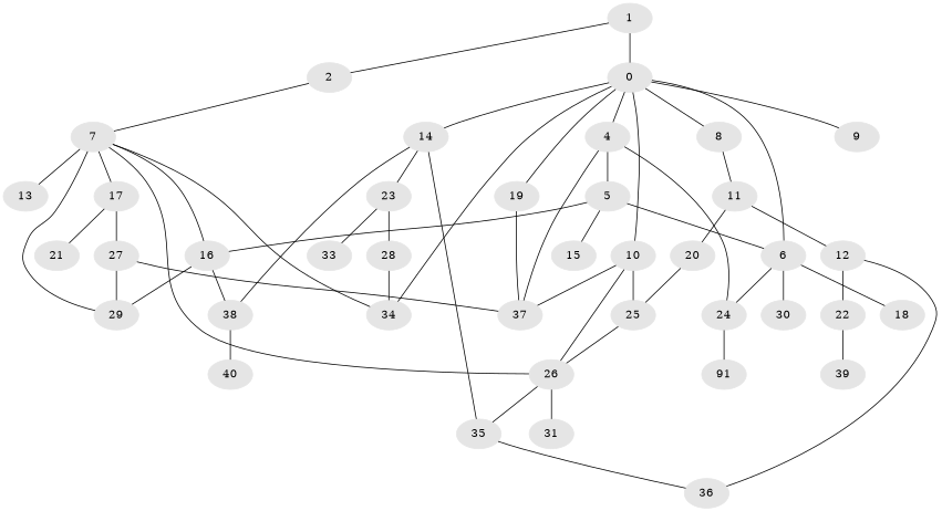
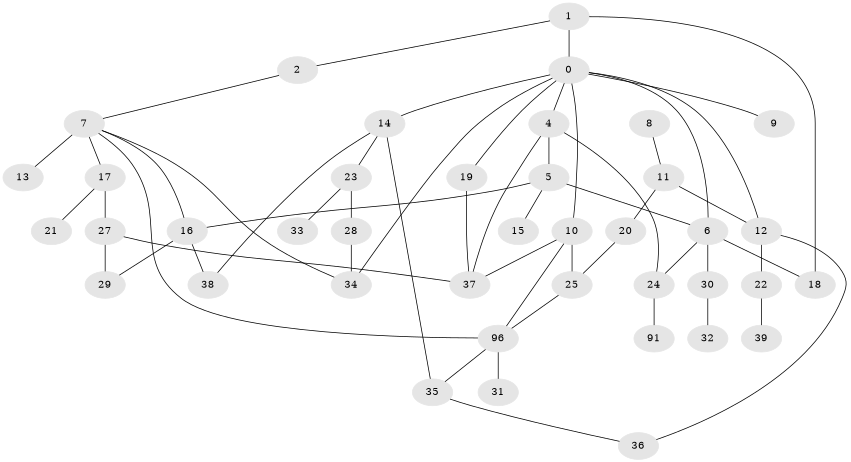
  graph {
    fontname="DejaVu Serif"
    node [color=gray90 fontname="DejaVu Serif" style=filled]
    edge [fontname="DejaVu Serif" weight=1.0]
    1
    2
    n3 [label=0]
    18
    7
    4
    6
    8
    9
    10
    14
    19
    34
    16
    13
    17
-   26
+   26 [label=96]
    29
    5
    24
    37
    30
    11
    25
    23
    35
    38
    15
    n29 [label=91]
+   32
    21
    27
    31
    12
    20
    22
    36
    39
    28
    33
-   40
    1 -- 2
    1 -- n3
+   1 -- 18
    2 -- 7
    n3 -- 4
    n3 -- 6
-   n3 -- 8
+   n3 -- 12
    n3 -- 9
    n3 -- 10
    n3 -- 14 [weight=2.0]
    n3 -- 19
    n3 -- 34
    7 -- 34
    7 -- 16
    7 -- 13 [weight=4.0]
    7 -- 17
    7 -- 26
-   7 -- 29
    4 -- 5
    4 -- 24
    4 -- 37
    6 -- 18
    6 -- 24
    6 -- 30
    8 -- 11
    10 -- 26
    10 -- 37
    10 -- 25
    14 -- 23
    14 -- 35 [weight=2.0]
    14 -- 38
    19 -- 37
    16 -- 29
    16 -- 38
    17 -- 21
    17 -- 27 [weight=2.0]
    26 -- 35
    26 -- 31
    5 -- 6
    5 -- 16
    5 -- 15
    24 -- n29
+   30 -- 32
    11 -- 12
    11 -- 20
    25 -- 26
    23 -- 28
    23 -- 33
    35 -- 36
-   38 -- 40
    27 -- 29
    27 -- 37
    12 -- 22
    12 -- 36
    20 -- 25
    22 -- 39
    28 -- 34
  }
